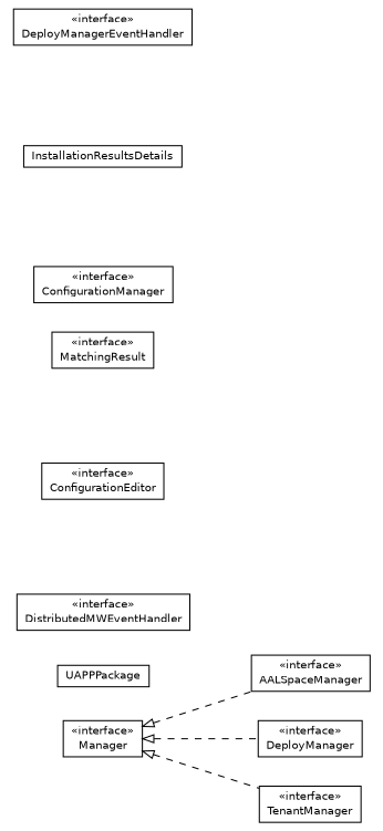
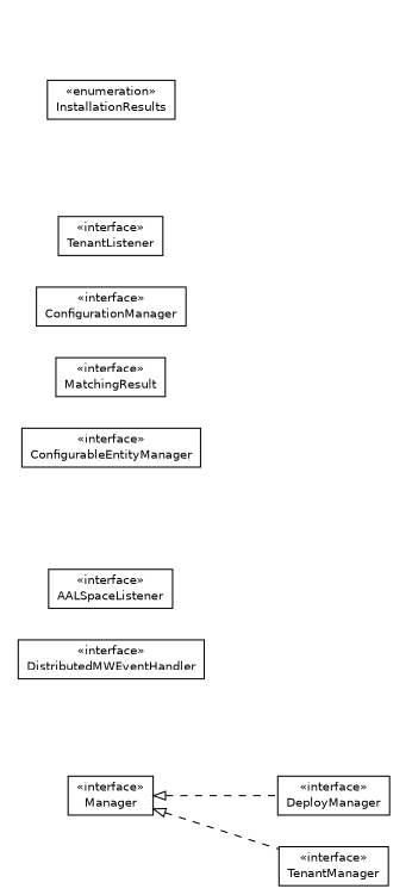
  digraph {
    nodesep=0.25
    rankdir=LR
    ranksep=0.5
    node [fontcolor=black fontname=Helvetica fontsize=10.0 shape=plaintext]
    edge [arrowtail=empty dir=back fontname=Helvetica fontsize=10 headport=p labelfontname=Helvetica labelfontsize=10 style=dashed tailport=p]
-   n1 [label=<<table title="org.universAAL.middleware.managers.api.AALSpaceManager" border="0" cellborder="1" cellspacing="0" cellpadding="2" port="p" href="./AALSpaceManager.html"> 		<tr><td><table border="0" cellspacing="0" cellpadding="1"> <tr><td align="center" balign="center"> &#171;interface&#187; </td></tr> <tr><td align="center" balign="center"> AALSpaceManager </td></tr> 		</table></td></tr> 		</table>>]
-   n2 [label=<<table title="org.universAAL.middleware.managers.api.UAPPPackage" border="0" cellborder="1" cellspacing="0" cellpadding="2" port="p" href="./UAPPPackage.html"> 		<tr><td><table border="0" cellspacing="0" cellpadding="1"> <tr><td align="center" balign="center"> UAPPPackage </td></tr> 		</table></td></tr> 		</table>>]
    n3 [label=<<table title="org.universAAL.middleware.managers.api.DistributedMWEventHandler" border="0" cellborder="1" cellspacing="0" cellpadding="2" port="p" href="./DistributedMWEventHandler.html"> 		<tr><td><table border="0" cellspacing="0" cellpadding="1"> <tr><td align="center" balign="center"> &#171;interface&#187; </td></tr> <tr><td align="center" balign="center"> DistributedMWEventHandler </td></tr> 		</table></td></tr> 		</table>>]
-   n5 [label=<<table title="org.universAAL.middleware.managers.api.ConfigurationEditor" border="0" cellborder="1" cellspacing="0" cellpadding="2" port="p" href="./ConfigurationEditor.html"> 		<tr><td><table border="0" cellspacing="0" cellpadding="1"> <tr><td align="center" balign="center"> &#171;interface&#187; </td></tr> <tr><td align="center" balign="center"> ConfigurationEditor </td></tr> 		</table></td></tr> 		</table>>]
+   n4 [label=<<table title="org.universAAL.middleware.managers.api.AALSpaceListener" border="0" cellborder="1" cellspacing="0" cellpadding="2" port="p" href="./AALSpaceListener.html"> 		<tr><td><table border="0" cellspacing="0" cellpadding="1"> <tr><td align="center" balign="center"> &#171;interface&#187; </td></tr> <tr><td align="center" balign="center"> AALSpaceListener </td></tr> 		</table></td></tr> 		</table>>]
+   n6 [label=<<table title="org.universAAL.middleware.managers.api.ConfigurationEditor.ConfigurableEntityManager" border="0" cellborder="1" cellspacing="0" cellpadding="2" port="p" href="./ConfigurationEditor.ConfigurableEntityManager.html"> 		<tr><td><table border="0" cellspacing="0" cellpadding="1"> <tr><td align="center" balign="center"> &#171;interface&#187; </td></tr> <tr><td align="center" balign="center"> ConfigurableEntityManager </td></tr> 		</table></td></tr> 		</table>>]
    n7 [label=<<table title="org.universAAL.middleware.managers.api.Manager" border="0" cellborder="1" cellspacing="0" cellpadding="2" port="p" href="./Manager.html"> 		<tr><td><table border="0" cellspacing="0" cellpadding="1"> <tr><td align="center" balign="center"> &#171;interface&#187; </td></tr> <tr><td align="center" balign="center"> Manager </td></tr> 		</table></td></tr> 		</table>>]
    n8 [label=<<table title="org.universAAL.middleware.managers.api.DeployManager" border="0" cellborder="1" cellspacing="0" cellpadding="2" port="p" href="./DeployManager.html"> 		<tr><td><table border="0" cellspacing="0" cellpadding="1"> <tr><td align="center" balign="center"> &#171;interface&#187; </td></tr> <tr><td align="center" balign="center"> DeployManager </td></tr> 		</table></td></tr> 		</table>>]
    n9 [label=<<table title="org.universAAL.middleware.managers.api.TenantManager" border="0" cellborder="1" cellspacing="0" cellpadding="2" port="p" href="./TenantManager.html"> 		<tr><td><table border="0" cellspacing="0" cellpadding="1"> <tr><td align="center" balign="center"> &#171;interface&#187; </td></tr> <tr><td align="center" balign="center"> TenantManager </td></tr> 		</table></td></tr> 		</table>>]
    n10 [label=<<table title="org.universAAL.middleware.managers.api.MatchingResult" border="0" cellborder="1" cellspacing="0" cellpadding="2" port="p" href="./MatchingResult.html"> 		<tr><td><table border="0" cellspacing="0" cellpadding="1"> <tr><td align="center" balign="center"> &#171;interface&#187; </td></tr> <tr><td align="center" balign="center"> MatchingResult </td></tr> 		</table></td></tr> 		</table>>]
    n11 [label=<<table title="org.universAAL.middleware.managers.api.ConfigurationManager" border="0" cellborder="1" cellspacing="0" cellpadding="2" port="p" href="./ConfigurationManager.html"> 		<tr><td><table border="0" cellspacing="0" cellpadding="1"> <tr><td align="center" balign="center"> &#171;interface&#187; </td></tr> <tr><td align="center" balign="center"> ConfigurationManager </td></tr> 		</table></td></tr> 		</table>>]
-   n13 [label=<<table title="org.universAAL.middleware.managers.api.InstallationResultsDetails" border="0" cellborder="1" cellspacing="0" cellpadding="2" port="p" href="./InstallationResultsDetails.html"> 		<tr><td><table border="0" cellspacing="0" cellpadding="1"> <tr><td align="center" balign="center"> InstallationResultsDetails </td></tr> 		</table></td></tr> 		</table>>]
-   n15 [label=<<table title="org.universAAL.middleware.managers.api.DeployManagerEventHandler" border="0" cellborder="1" cellspacing="0" cellpadding="2" port="p" href="./DeployManagerEventHandler.html"> 		<tr><td><table border="0" cellspacing="0" cellpadding="1"> <tr><td align="center" balign="center"> &#171;interface&#187; </td></tr> <tr><td align="center" balign="center"> DeployManagerEventHandler </td></tr> 		</table></td></tr> 		</table>>]
-   n7 -> n1
+   n12 [label=<<table title="org.universAAL.middleware.managers.api.TenantListener" border="0" cellborder="1" cellspacing="0" cellpadding="2" port="p" href="./TenantListener.html"> 		<tr><td><table border="0" cellspacing="0" cellpadding="1"> <tr><td align="center" balign="center"> &#171;interface&#187; </td></tr> <tr><td align="center" balign="center"> TenantListener </td></tr> 		</table></td></tr> 		</table>>]
+   n14 [label=<<table title="org.universAAL.middleware.managers.api.InstallationResults" border="0" cellborder="1" cellspacing="0" cellpadding="2" port="p" href="./InstallationResults.html"> 		<tr><td><table border="0" cellspacing="0" cellpadding="1"> <tr><td align="center" balign="center"> &#171;enumeration&#187; </td></tr> <tr><td align="center" balign="center"> InstallationResults </td></tr> 		</table></td></tr> 		</table>>]
    n7 -> n8
    n7 -> n9
  }
